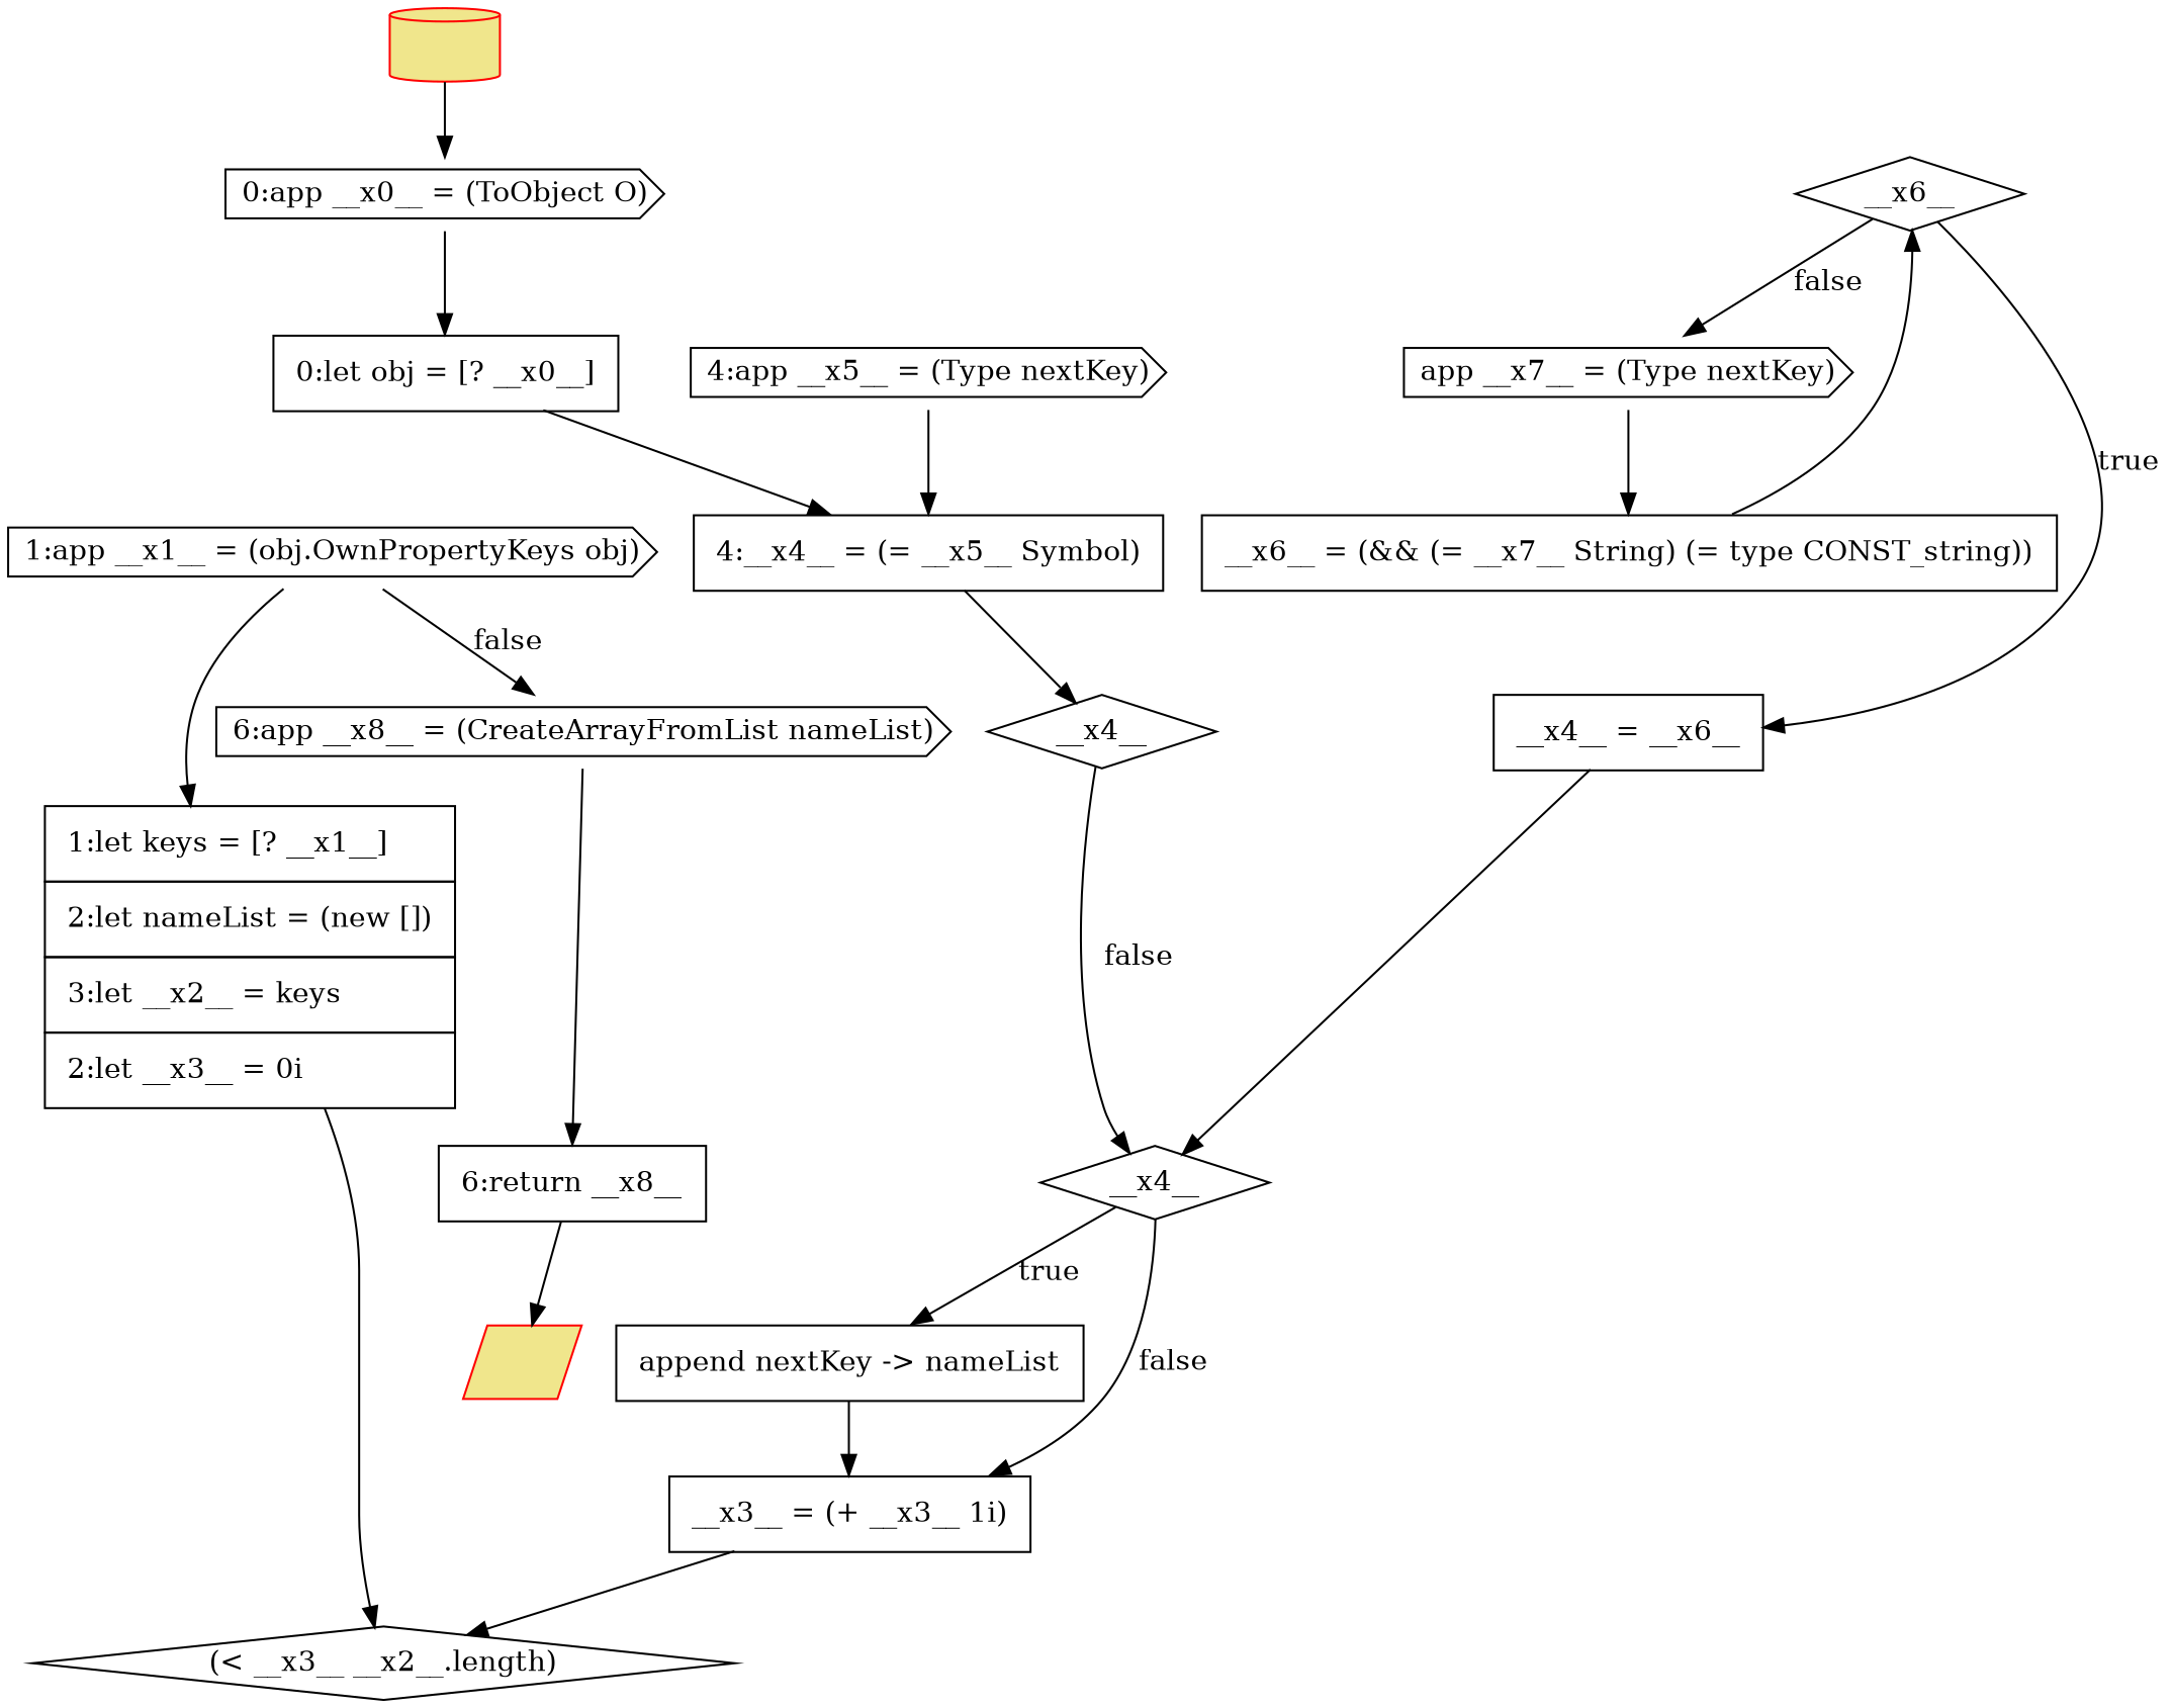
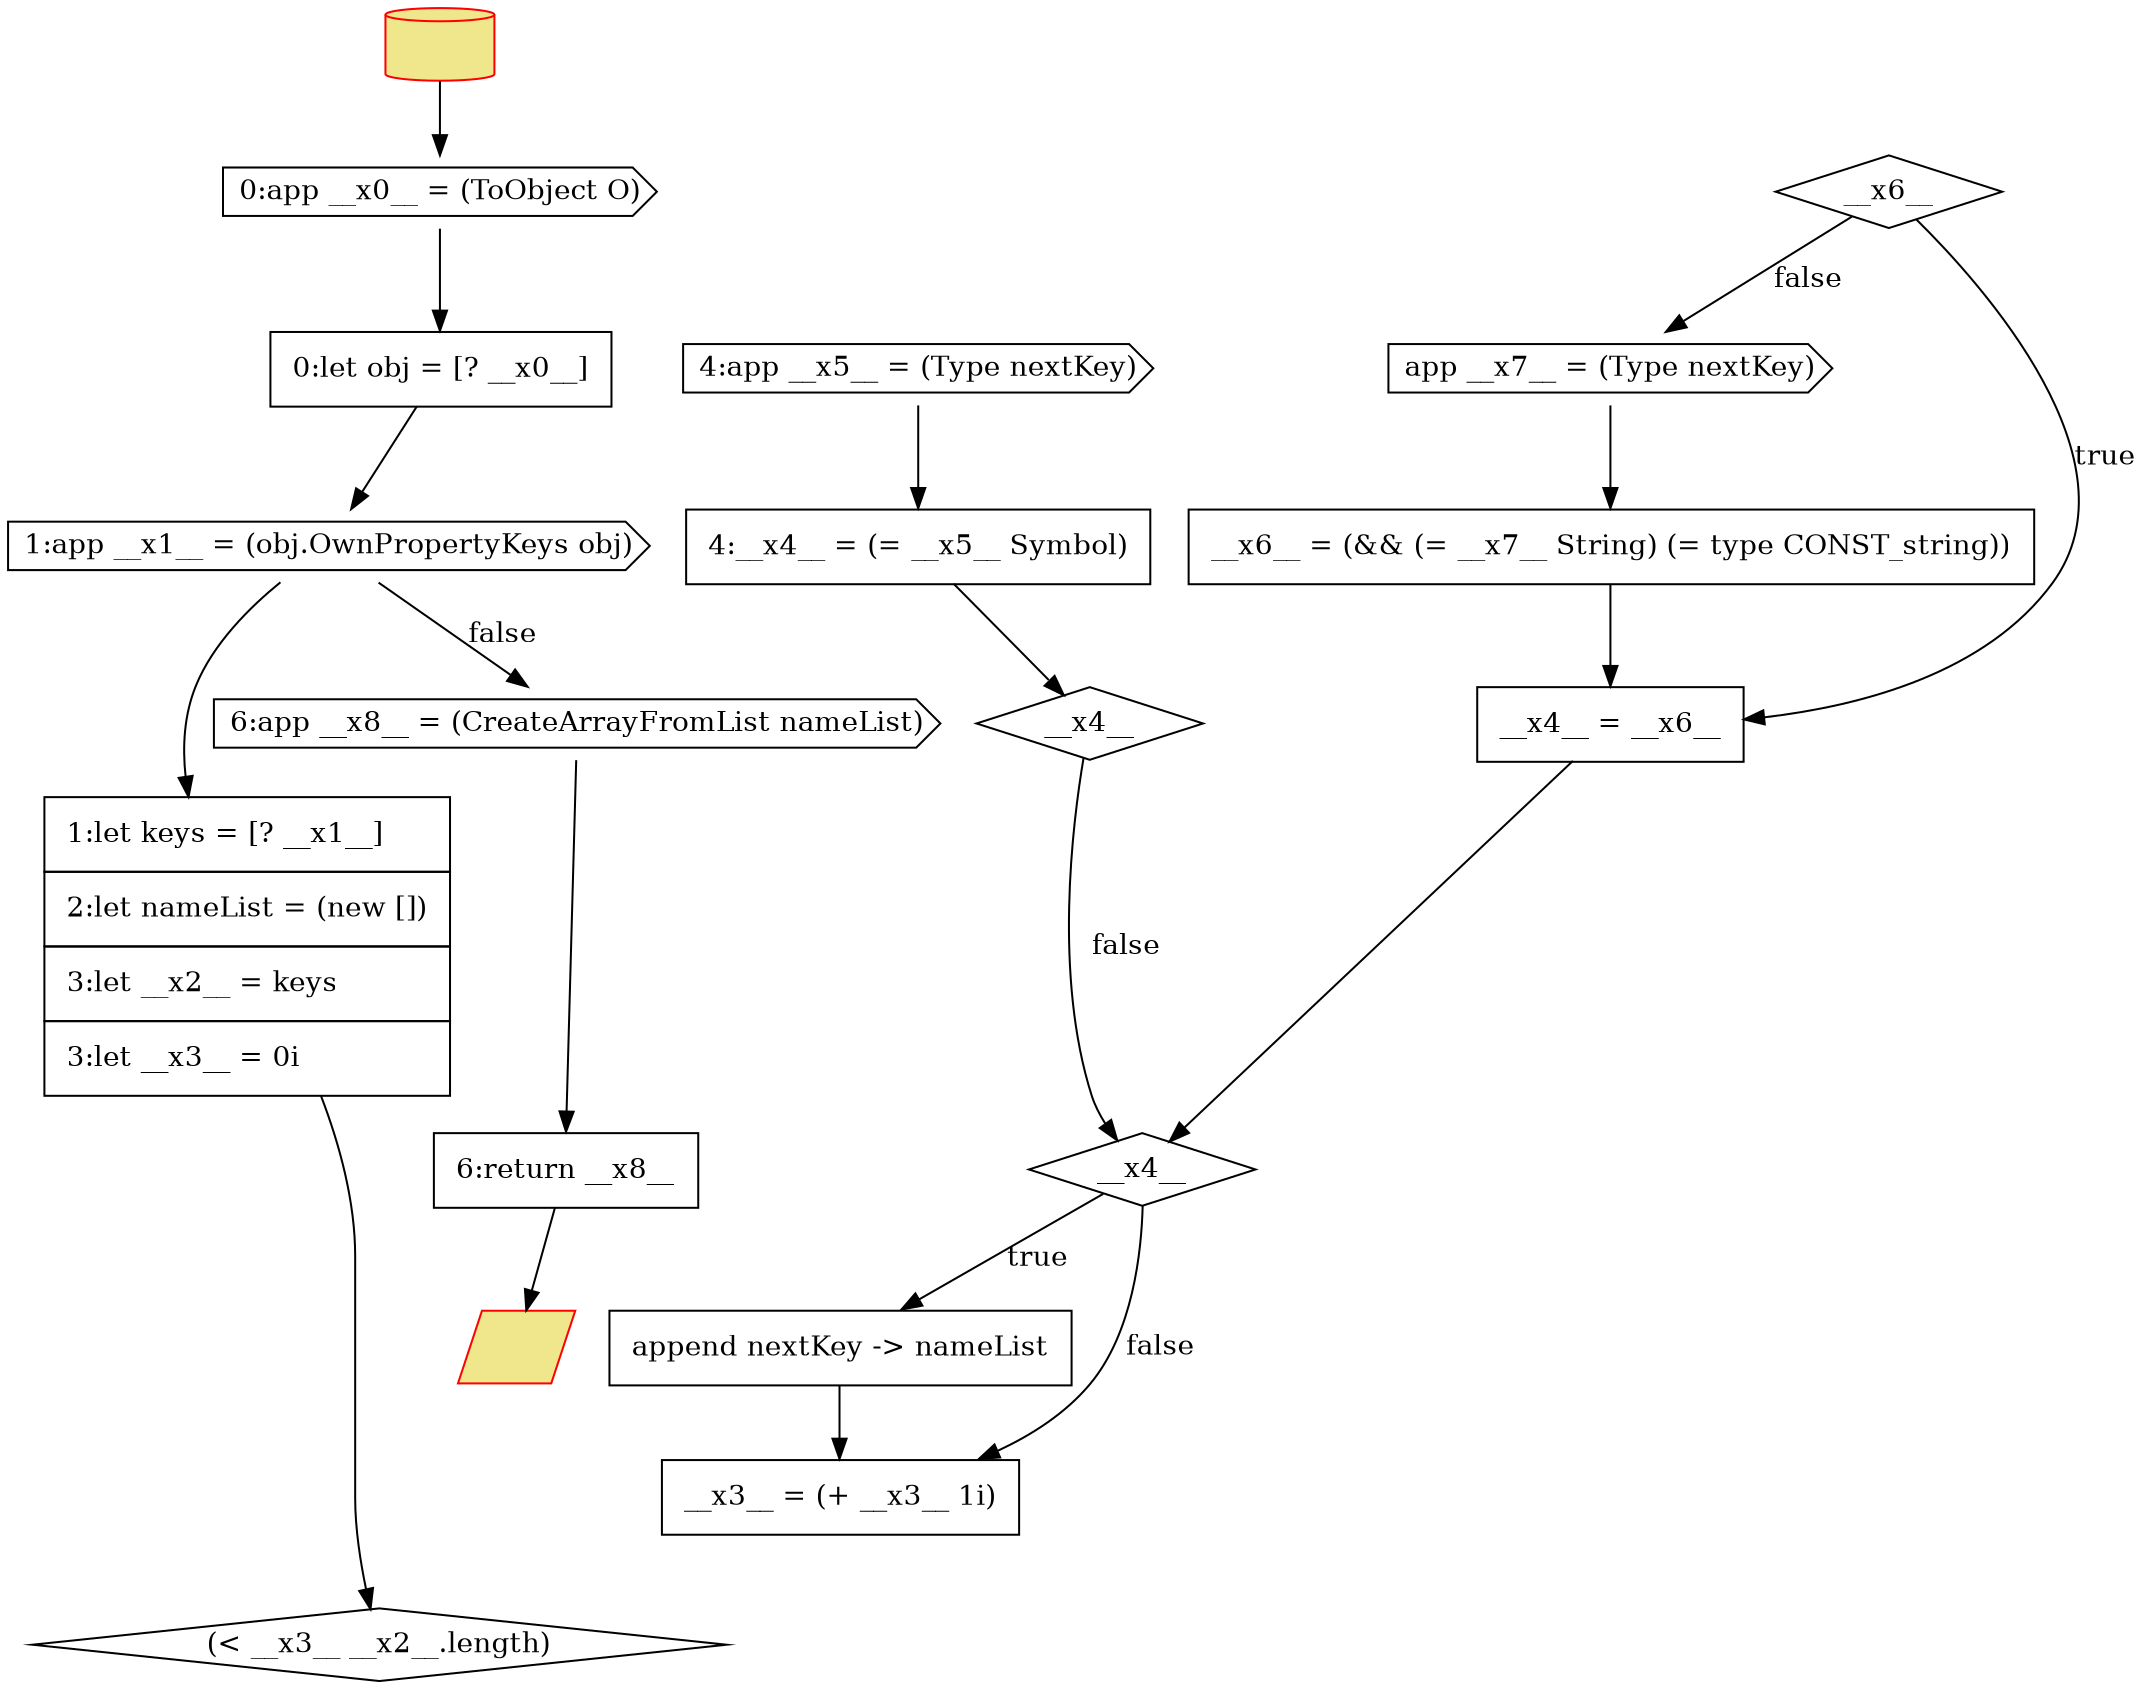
  digraph {
    node [color=black fillcolor=white shape=none style=filled]
    edge [color=black]
    n1 [color=red fillcolor=khaki label=" " shape=cylinder]
    n2 [label=<<font color="black">0:app __x0__ = (ToObject O)</font>> shape=cds]
    n3 [label=<<font color="black">     <table border="0" cellborder="1" cellspacing="0" cellpadding="10">       <tr><td align="left">0:let obj = [? __x0__]</td></tr>     </table>   </font>> margin=0]
    n4 [label=<<font color="black">     <table border="0" cellborder="1" cellspacing="0" cellpadding="10">       <tr><td align="left">6:return __x8__</td></tr>     </table>   </font>> margin=0]
    n5 [color=red fillcolor=khaki label=" " shape=parallelogram]
-   n6 [label=<<font color="black">     <table border="0" cellborder="1" cellspacing="0" cellpadding="10">       <tr><td align="left">1:let keys = [? __x1__]</td></tr>       <tr><td align="left">2:let nameList = (new [])</td></tr>       <tr><td align="left">3:let __x2__ = keys</td></tr>       <tr><td align="left">2:let __x3__ = 0i</td></tr>     </table>   </font>> margin=0]
+   n6 [label=<<font color="black">     <table border="0" cellborder="1" cellspacing="0" cellpadding="10">       <tr><td align="left">1:let keys = [? __x1__]</td></tr>       <tr><td align="left">2:let nameList = (new [])</td></tr>       <tr><td align="left">3:let __x2__ = keys</td></tr>       <tr><td align="left">3:let __x3__ = 0i</td></tr>     </table>   </font>> margin=0]
    n7 [label=<<font color="black">(&lt; __x3__ __x2__.length)</font>> shape=diamond]
    n8 [label=<<font color="black">4:app __x5__ = (Type nextKey)</font>> shape=cds]
    n9 [label=<<font color="black">     <table border="0" cellborder="1" cellspacing="0" cellpadding="10">       <tr><td align="left">4:__x4__ = (= __x5__ Symbol)</td></tr>     </table>   </font>> margin=0]
    n10 [label=<<font color="black">__x4__</font>> shape=diamond]
    n11 [label=<<font color="black">__x6__</font>> shape=diamond]
    n12 [label=<<font color="black">app __x7__ = (Type nextKey)</font>> shape=cds]
    n13 [label=<<font color="black">     <table border="0" cellborder="1" cellspacing="0" cellpadding="10">       <tr><td align="left">__x4__ = __x6__</td></tr>     </table>   </font>> margin=0]
    n14 [label=<<font color="black">     <table border="0" cellborder="1" cellspacing="0" cellpadding="10">       <tr><td align="left">__x6__ = (&amp;&amp; (= __x7__ String) (= type CONST_string))</td></tr>     </table>   </font>> margin=0]
    n15 [label=<<font color="black">__x4__</font>> shape=diamond]
    n16 [label=<<font color="black">6:app __x8__ = (CreateArrayFromList nameList)</font>> shape=cds]
    n17 [label=<<font color="black">1:app __x1__ = (obj.OwnPropertyKeys obj)</font>> shape=cds]
    n18 [label=<<font color="black">     <table border="0" cellborder="1" cellspacing="0" cellpadding="10">       <tr><td align="left">__x3__ = (+ __x3__ 1i)</td></tr>     </table>   </font>> margin=0]
    n19 [label=<<font color="black">     <table border="0" cellborder="1" cellspacing="0" cellpadding="10">       <tr><td align="left">append nextKey -&gt; nameList</td></tr>     </table>   </font>> margin=0]
    n1 -> n2
    n2 -> n3
-   n3 -> n9
+   n3 -> n17
    n4 -> n5
    n6 -> n7
    n8 -> n9
    n9 -> n10
    n10 -> n15 [label=<<font color="black">false</font>>]
    n11 -> n12 [label=<<font color="black">false</font>>]
    n11 -> n13 [label=<<font color="black">true</font>>]
    n12 -> n14
    n13 -> n15
-   n14 -> n11
+   n14 -> n13
    n15 -> n18 [label=<<font color="black">false</font>>]
    n15 -> n19 [label=<<font color="black">true</font>>]
    n16 -> n4
    n17 -> n6
    n17 -> n16 [label=<<font color="black">false</font>>]
-   n18 -> n7
    n19 -> n18
  }
